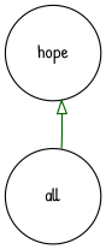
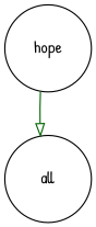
  digraph {
    fontname="Patrick Hand"
    node [fillcolor=white fixedsize=true shape=circle style=filled fontname="Patrick Hand"]
    hope [height=1 width=1]
    all [height=1 width=1]
-   all -> hope [arrowhead=onormal color=darkgreen penwidth=1 fontname="Patrick Hand"]
+   hope -> all [arrowhead=onormal color=darkgreen penwidth=1 fontname="Patrick Hand"]
  }
